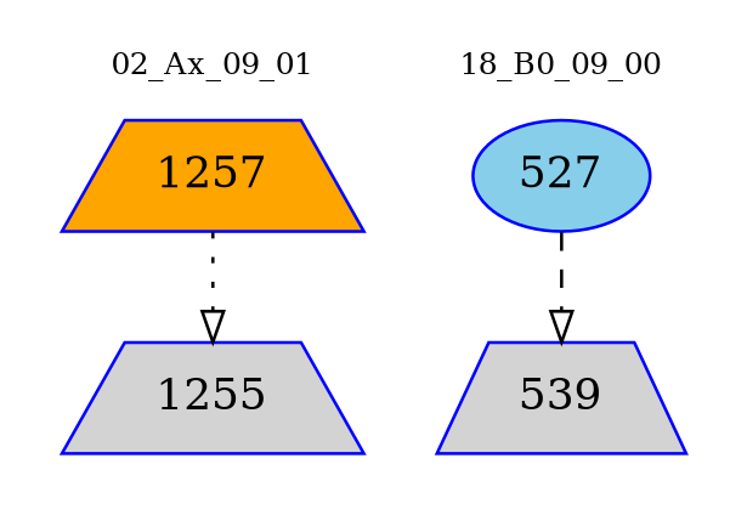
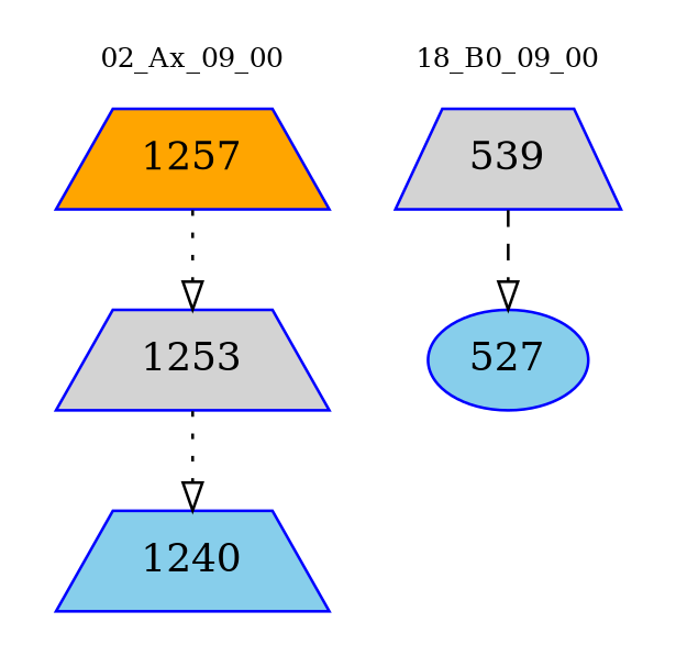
  digraph {
    node [color=blue fillcolor=lightgrey shape=trapezium style=filled]
    edge [arrowhead=onormal color=black style=dotted]
-   n1 [label=1255]
+   n1 [label=1253]
+   n2 [fillcolor=skyblue label=1240]
    n3 [fillcolor=orange label=1257]
    n4 [fillcolor=skyblue label=527 shape=ellipse]
    n5 [label=539]
    subgraph cluster_1 {
      color=white
      fontsize=10
-     label="02_Ax_09_01"
+     label="02_Ax_09_00"
      n1
+     n2
      n3
    }
    subgraph cluster_2 {
      color=white
      fontsize=10
      label="18_B0_09_00"
      n4
      n5
    }
+   n1 -> n2
    n3 -> n1
-   n4 -> n5 [style=dashed]
+   n5 -> n4 [style=dashed]
  }
